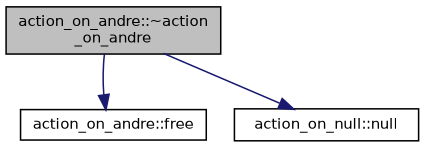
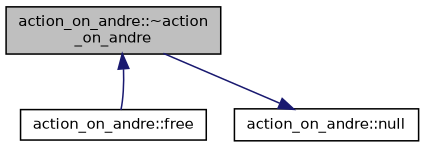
  digraph {
    rankdir=TB
    node [color=black fillcolor=white fontname=Helvetica fontsize=10 shape=record style=filled]
    edge [color=midnightblue fontname=Helvetica fontsize=10 labelfontname=Helvetica labelfontsize=10 style=solid]
    n1 [fillcolor=grey75 fontcolor=black height=0.2 label="action_on_andre::~action\l_on_andre" width=0.4]
    n2 [height=0.2 label="action_on_andre::free" width=0.4]
-   n3 [height=0.2 label="action_on_null::null" width=0.4]
-   n1 -> n2
+   n3 [height=0.2 label="action_on_andre::null" width=0.4]
+   n2 -> n1
    n1 -> n3
  }
